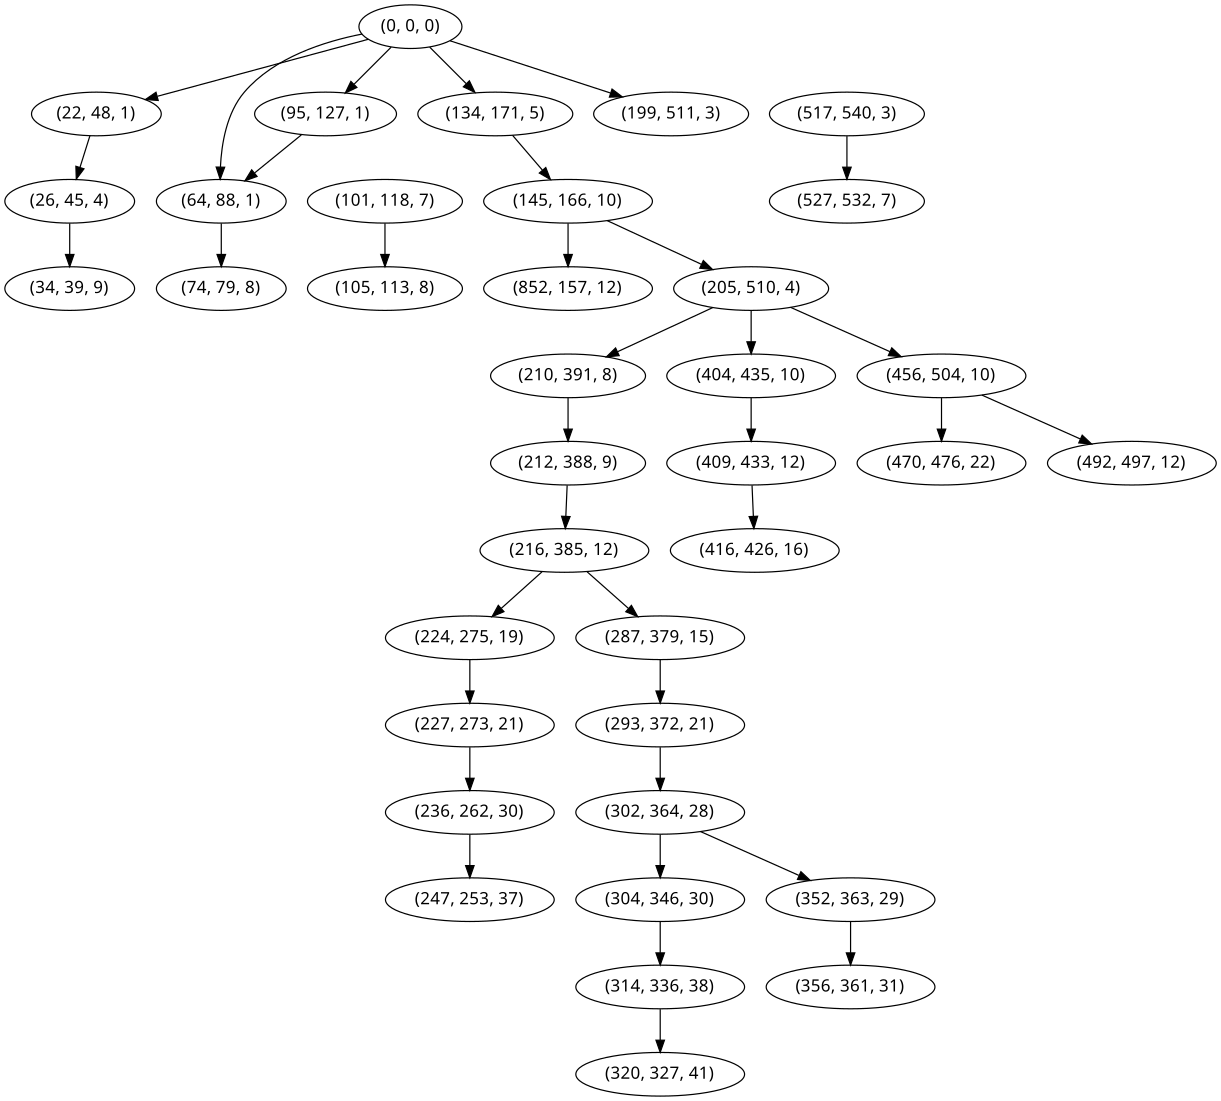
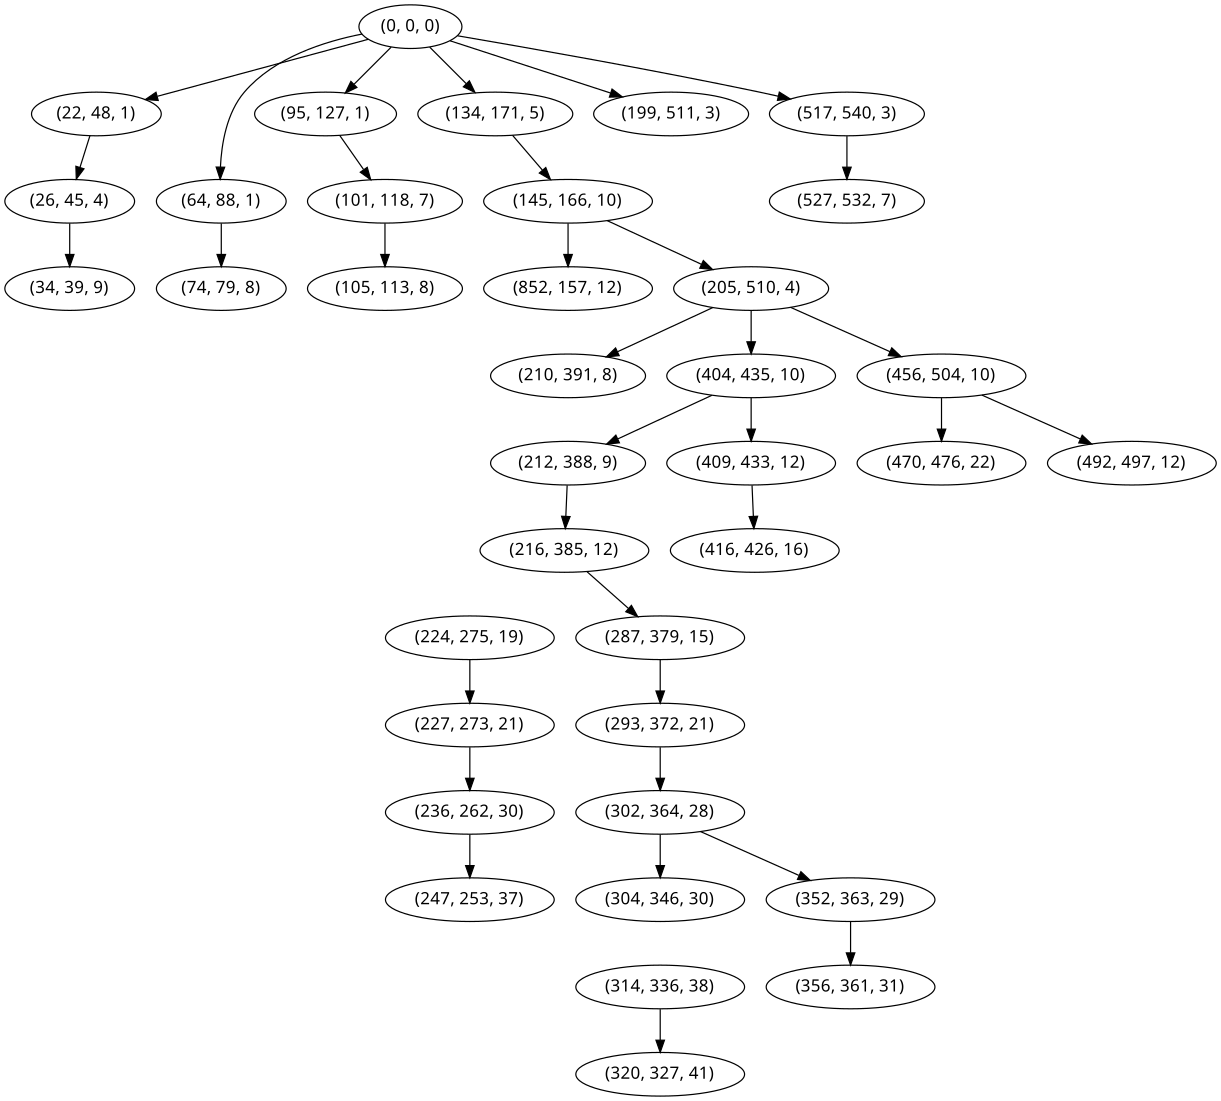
  digraph {
    fontname="Noto Sans"
    node [fontname="Noto Sans"]
    edge [fontname="Noto Sans"]
    "(0, 0, 0)"
    "(22, 48, 1)"
    n3 [label="(64, 88, 1)"]
    "(95, 127, 1)"
    "(134, 171, 5)"
    "(199, 511, 3)"
    "(517, 540, 3)"
    "(26, 45, 4)"
    "(74, 79, 8)"
    "(101, 118, 7)"
    "(145, 166, 10)"
    "(527, 532, 7)"
    "(34, 39, 9)"
    "(105, 113, 8)"
    n15 [label="(852, 157, 12)"]
    "(205, 510, 4)"
    "(210, 391, 8)"
    "(404, 435, 10)"
    "(456, 504, 10)"
    "(212, 388, 9)"
    "(409, 433, 12)"
    "(470, 476, 22)"
    "(492, 497, 12)"
    "(216, 385, 12)"
    "(224, 275, 19)"
    "(287, 379, 15)"
    "(227, 273, 21)"
    "(293, 372, 21)"
    "(236, 262, 30)"
    "(247, 253, 37)"
    "(302, 364, 28)"
    "(304, 346, 30)"
    "(352, 363, 29)"
    "(314, 336, 38)"
    "(356, 361, 31)"
    "(320, 327, 41)"
    "(416, 426, 16)"
    "(0, 0, 0)" -> "(22, 48, 1)"
    "(0, 0, 0)" -> n3
    "(0, 0, 0)" -> "(95, 127, 1)"
    "(0, 0, 0)" -> "(134, 171, 5)"
    "(0, 0, 0)" -> "(199, 511, 3)"
+   "(0, 0, 0)" -> "(517, 540, 3)"
    "(22, 48, 1)" -> "(26, 45, 4)"
    n3 -> "(74, 79, 8)"
-   "(95, 127, 1)" -> n3
+   "(95, 127, 1)" -> "(101, 118, 7)"
    "(134, 171, 5)" -> "(145, 166, 10)"
    "(517, 540, 3)" -> "(527, 532, 7)"
    "(26, 45, 4)" -> "(34, 39, 9)"
    "(101, 118, 7)" -> "(105, 113, 8)"
    "(145, 166, 10)" -> n15
    "(145, 166, 10)" -> "(205, 510, 4)"
    "(205, 510, 4)" -> "(210, 391, 8)"
    "(205, 510, 4)" -> "(404, 435, 10)"
    "(205, 510, 4)" -> "(456, 504, 10)"
-   "(210, 391, 8)" -> "(212, 388, 9)"
+   "(404, 435, 10)" -> "(212, 388, 9)"
    "(404, 435, 10)" -> "(409, 433, 12)"
    "(456, 504, 10)" -> "(470, 476, 22)"
    "(456, 504, 10)" -> "(492, 497, 12)"
    "(212, 388, 9)" -> "(216, 385, 12)"
    "(409, 433, 12)" -> "(416, 426, 16)"
-   "(216, 385, 12)" -> "(224, 275, 19)"
    "(216, 385, 12)" -> "(287, 379, 15)"
    "(224, 275, 19)" -> "(227, 273, 21)"
    "(287, 379, 15)" -> "(293, 372, 21)"
    "(227, 273, 21)" -> "(236, 262, 30)"
    "(293, 372, 21)" -> "(302, 364, 28)"
    "(236, 262, 30)" -> "(247, 253, 37)"
    "(302, 364, 28)" -> "(304, 346, 30)"
    "(302, 364, 28)" -> "(352, 363, 29)"
-   "(304, 346, 30)" -> "(314, 336, 38)"
    "(352, 363, 29)" -> "(356, 361, 31)"
    "(314, 336, 38)" -> "(320, 327, 41)"
  }
